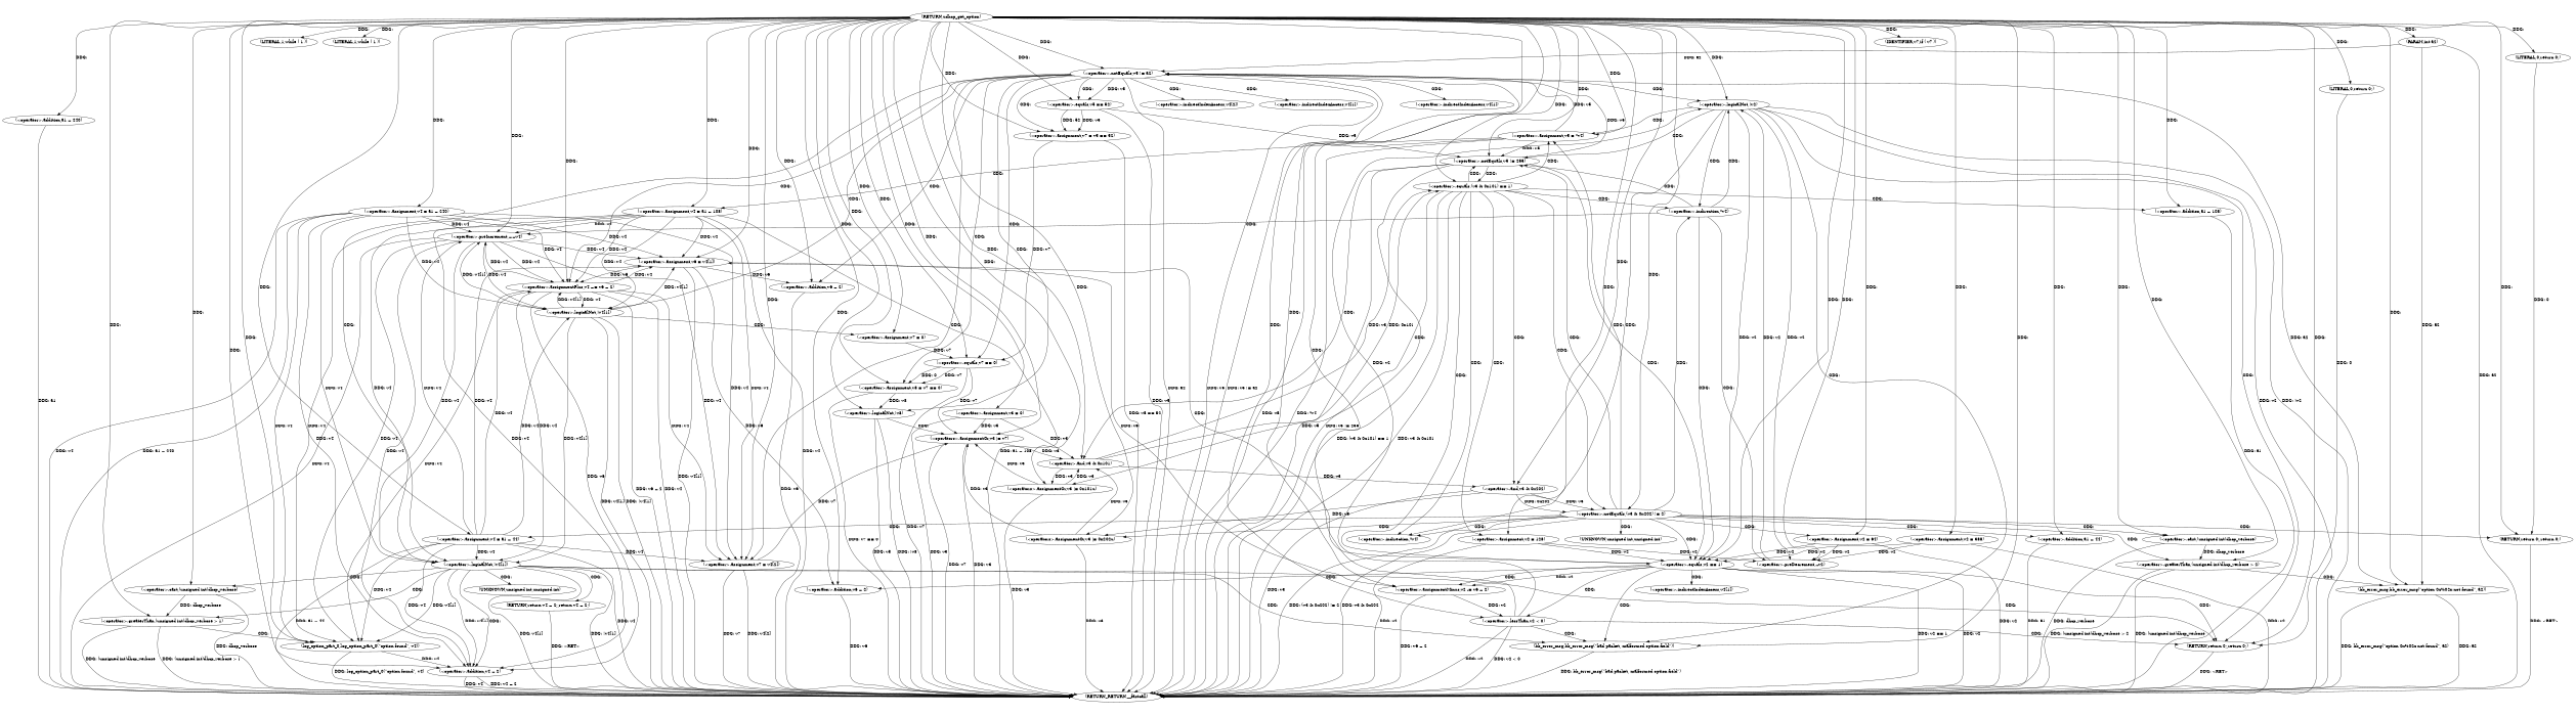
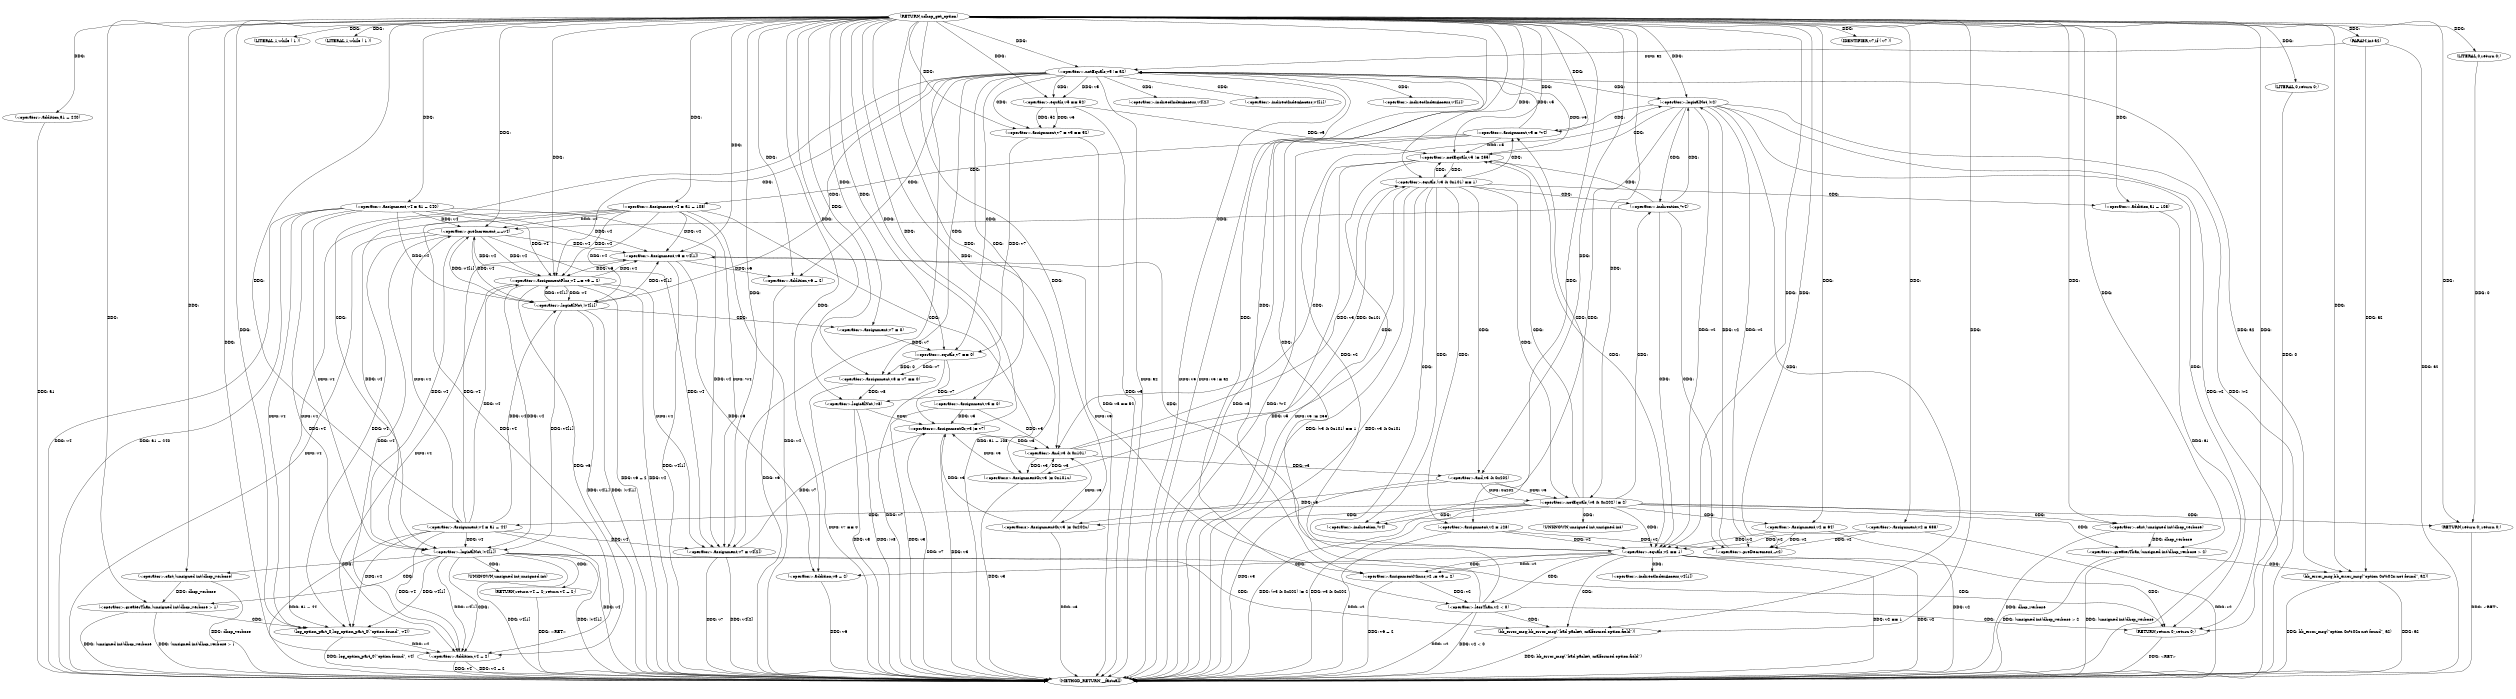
  digraph {
    n1 [label="(RETURN,udhcp_get_option)"]
    n2 [label="(PARAM,int a2)"]
    n3 [label="(<operator>.assignment,v2 = 388)"]
    n4 [label="(<operator>.assignment,v3 = 0)"]
    n5 [label="(<operator>.assignment,v4 = a1 + 240)"]
    n6 [label="(<operator>.addition,a1 + 240)"]
    n7 [label="(LITERAL,1,while ( 1 ))"]
    n8 [label="(LITERAL,1,while ( 1 ))"]
    n9 [label="(<operator>.assignment,v5 = *v4)"]
    n10 [label="(<operator>.preDecrement,--v2)"]
    n11 [label="(<operator>.preIncrement,++v4)"]
    n12 [label="(<operator>.logicalNot,!v2)"]
    n13 [label="(<operator>.notEquals,v5 != 255)"]
    n14 [label="(<operator>.equals,(v3 & 0x101) == 1)"]
    n15 [label="(<operator>.and,v3 & 0x101)"]
    n16 [label="(<operators>.assignmentOr,v3 |= 0x101u)"]
    n17 [label="(<operator>.assignment,v4 = a1 + 108)"]
    n18 [label="(<operator>.addition,a1 + 108)"]
    n19 [label="(<operator>.assignment,v2 = 128)"]
    n20 [label="(<operator>.notEquals,(v3 & 0x202) != 2)"]
    n21 [label="(<operator>.and,v3 & 0x202)"]
    n22 [label="(<operator>.greaterThan,(unsigned int)dhcp_verbose > 2)"]
    n23 [label="(<operator>.cast,(unsigned int)dhcp_verbose)"]
    n24 [label="(bb_error_msg,bb_error_msg(\"option 0x%02x not found\", a2))"]
    n25 [label="(RETURN,return 0;,return 0;)"]
    n26 [label="(LITERAL,0,return 0;)"]
    n27 [label="(<operators>.assignmentOr,v3 |= 0x202u)"]
    n28 [label="(<operator>.assignment,v4 = a1 + 44)"]
-   n29 [label="(<operator>.addition,a1 + 44)"]
    n30 [label="(<operator>.assignment,v2 = 64)"]
    n31 [label="(<operator>.equals,v2 == 1)"]
    n32 [label="(<operator>.assignment,v6 = v4[1])"]
    n33 [label="(<operator>.assignmentMinus,v2 -= v6 + 2)"]
    n34 [label="(<operator>.addition,v6 + 2)"]
    n35 [label="(<operator>.lessThan,v2 < 0)"]
    n36 [label="(<operator>.notEquals,v5 != a2)"]
    n37 [label="(<operator>.assignment,v7 = v5 == 52)"]
    n38 [label="(<operator>.equals,v5 == 52)"]
    n39 [label="(<operator>.assignment,v7 = 0)"]
    n40 [label="(<operator>.assignment,v8 = v7 == 0)"]
    n41 [label="(<operator>.equals,v7 == 0)"]
    n42 [label="(IDENTIFIER,v7,if ( v7 ))"]
    n43 [label="(<operator>.assignment,v7 = v4[2])"]
    n44 [label="(<operator>.assignmentPlus,v4 += v6 + 2)"]
    n45 [label="(<operator>.addition,v6 + 2)"]
    n46 [label="(<operator>.logicalNot,!v8)"]
    n47 [label="(<operators>.assignmentOr,v3 |= v7)"]
    n48 [label="(bb_error_msg,bb_error_msg(\"bad packet, malformed option field\"))"]
    n49 [label="(RETURN,return 0;,return 0;)"]
    n50 [label="(LITERAL,0,return 0;)"]
    n51 [label="(<operator>.greaterThan,(unsigned int)dhcp_verbose > 1)"]
    n52 [label="(<operator>.cast,(unsigned int)dhcp_verbose)"]
    n53 [label="(log_option_part_0,log_option_part_0(\"option found\", v4))"]
    n54 [label="(<operator>.addition,v4 + 2)"]
-   n55 [label="(RETURN_RETURN,__fastcall)"]
+   n55 [label="(METHOD_RETURN,__fastcall)"]
    n56 [label="(<operator>.logicalNot,!v4[1])"]
    n57 [label="(<operator>.logicalNot,!v4[1])"]
    n58 [label="(<operator>.indirection,*v4)"]
    n59 [label="(<operator>.indirection,*v4)"]
    n60 [label="(UNKNOWN,unsigned int,unsigned int)"]
    n61 [label="(<operator>.indirectIndexAccess,v4[1])"]
    n62 [label="(<operator>.indirectIndexAccess,v4[1])"]
    n63 [label="(<operator>.indirectIndexAccess,v4[2])"]
    n64 [label="(<operator>.indirectIndexAccess,v4[1])"]
    n65 [label="(RETURN,return v4 + 2;,return v4 + 2;)"]
    n66 [label="(UNKNOWN,unsigned int,unsigned int)"]
    n1 -> n2 [label="DDG: "]
    n1 -> n3 [label="DDG: "]
    n1 -> n4 [label="DDG: "]
    n1 -> n5 [label="DDG: "]
    n1 -> n6 [label="DDG: "]
    n1 -> n7 [label="DDG: "]
    n1 -> n8 [label="DDG: "]
    n1 -> n9 [label="DDG: "]
    n1 -> n10 [label="DDG: "]
    n1 -> n11 [label="DDG: "]
    n1 -> n12 [label="DDG: "]
    n1 -> n13 [label="DDG: "]
    n1 -> n14 [label="DDG: "]
    n1 -> n15 [label="DDG: "]
    n1 -> n16 [label="DDG: "]
    n1 -> n17 [label="DDG: "]
    n1 -> n18 [label="DDG: "]
    n1 -> n19 [label="DDG: "]
    n1 -> n20 [label="DDG: "]
    n1 -> n21 [label="DDG: "]
    n1 -> n22 [label="DDG: "]
    n1 -> n23 [label="DDG: "]
    n1 -> n24 [label="DDG: "]
    n1 -> n25 [label="DDG: "]
    n1 -> n26 [label="DDG: "]
    n1 -> n27 [label="DDG: "]
    n1 -> n28 [label="DDG: "]
-   n1 -> n29 [label="DDG: "]
    n1 -> n30 [label="DDG: "]
    n1 -> n31 [label="DDG: "]
    n1 -> n32 [label="DDG: "]
    n1 -> n33 [label="DDG: "]
    n1 -> n34 [label="DDG: "]
    n1 -> n35 [label="DDG: "]
    n1 -> n36 [label="DDG: "]
    n1 -> n37 [label="DDG: "]
    n1 -> n38 [label="DDG: "]
    n1 -> n39 [label="DDG: "]
    n1 -> n40 [label="DDG: "]
    n1 -> n41 [label="DDG: "]
    n1 -> n42 [label="DDG: "]
    n1 -> n43 [label="DDG: "]
    n1 -> n44 [label="DDG: "]
    n1 -> n45 [label="DDG: "]
    n1 -> n46 [label="DDG: "]
    n1 -> n47 [label="DDG: "]
    n1 -> n48 [label="DDG: "]
    n1 -> n49 [label="DDG: "]
    n1 -> n50 [label="DDG: "]
    n1 -> n51 [label="DDG: "]
    n1 -> n52 [label="DDG: "]
    n1 -> n53 [label="DDG: "]
    n1 -> n54 [label="DDG: "]
    n2 -> n24 [label="DDG: a2"]
    n2 -> n36 [label="DDG: a2"]
    n2 -> n55 [label="DDG: a2"]
    n3 -> n10 [label="DDG: v2"]
    n3 -> n31 [label="DDG: v2"]
    n3 -> n55 [label="DDG: v2"]
    n4 -> n15 [label="DDG: v3"]
    n4 -> n47 [label="DDG: v3"]
    n4 -> n55 [label="DDG: v3"]
    n5 -> n11 [label="DDG: v4"]
    n5 -> n32 [label="DDG: v4"]
    n5 -> n43 [label="DDG: v4"]
    n5 -> n44 [label="DDG: v4"]
    n5 -> n53 [label="DDG: v4"]
    n5 -> n54 [label="DDG: v4"]
    n5 -> n55 [label="DDG: a1 + 240"]
    n5 -> n55 [label="DDG: v4"]
    n5 -> n56 [label="DDG: v4"]
    n5 -> n57 [label="DDG: v4"]
    n6 -> n55 [label="DDG: a1"]
    n9 -> n13 [label="DDG: v5"]
    n9 -> n17 [label="CDG: "]
    n9 -> n36 [label="DDG: v5"]
    n9 -> n55 [label="DDG: *v4"]
    n9 -> n55 [label="DDG: v5"]
    n10 -> n12 [label="DDG: v2"]
    n11 -> n32 [label="DDG: v4"]
    n11 -> n43 [label="DDG: v4"]
    n11 -> n44 [label="DDG: v4"]
    n11 -> n53 [label="DDG: v4"]
    n11 -> n54 [label="DDG: v4"]
    n11 -> n55 [label="DDG: v4"]
    n11 -> n56 [label="DDG: v4"]
    n11 -> n57 [label="DDG: v4"]
    n12 -> n9 [label="CDG: "]
    n12 -> n10 [label="DDG: v2"]
    n12 -> n13 [label="CDG: "]
    n12 -> n31 [label="DDG: v2"]
    n12 -> n48 [label="CDG: "]
    n12 -> n49 [label="CDG: "]
    n12 -> n55 [label="DDG: !v2"]
    n12 -> n55 [label="DDG: v2"]
    n12 -> n58 [label="CDG: "]
    n12 -> n59 [label="CDG: "]
    n13 -> n14 [label="CDG: "]
    n13 -> n15 [label="CDG: "]
    n13 -> n31 [label="CDG: "]
    n13 -> n36 [label="DDG: v5"]
    n13 -> n55 [label="DDG: v5"]
    n13 -> n55 [label="DDG: v5 != 255"]
    n14 -> n9 [label="CDG: "]
    n14 -> n13 [label="CDG: "]
    n14 -> n16 [label="CDG: "]
    n14 -> n18 [label="CDG: "]
    n14 -> n19 [label="CDG: "]
    n14 -> n20 [label="CDG: "]
    n14 -> n21 [label="CDG: "]
    n14 -> n31 [label="CDG: "]
    n14 -> n55 [label="DDG: (v3 & 0x101) == 1"]
    n14 -> n55 [label="DDG: v3 & 0x101"]
    n14 -> n58 [label="CDG: "]
    n14 -> n59 [label="CDG: "]
    n15 -> n14 [label="DDG: v3"]
    n15 -> n14 [label="DDG: 0x101"]
    n15 -> n16 [label="DDG: v3"]
    n15 -> n21 [label="DDG: v3"]
    n16 -> n15 [label="DDG: v3"]
    n16 -> n47 [label="DDG: v3"]
    n16 -> n55 [label="DDG: v3"]
    n17 -> n11 [label="DDG: v4"]
    n17 -> n32 [label="DDG: v4"]
-   n17 -> n43 [label="DDG: v4"]
+   n17 -> n43 [label="DDG: *v4"]
    n17 -> n44 [label="DDG: v4"]
    n17 -> n53 [label="DDG: v4"]
    n17 -> n54 [label="DDG: v4"]
    n17 -> n55 [label="DDG: a1 + 108"]
    n17 -> n55 [label="DDG: v4"]
    n17 -> n56 [label="DDG: v4"]
    n17 -> n57 [label="DDG: v4"]
    n18 -> n55 [label="DDG: a1"]
    n19 -> n10 [label="DDG: v2"]
    n19 -> n31 [label="DDG: v2"]
    n19 -> n55 [label="DDG: v2"]
    n20 -> n9 [label="CDG: "]
    n20 -> n13 [label="CDG: "]
    n20 -> n22 [label="CDG: "]
    n20 -> n23 [label="CDG: "]
    n20 -> n25 [label="CDG: "]
    n20 -> n27 [label="CDG: "]
    n20 -> n28 [label="CDG: "]
-   n20 -> n29 [label="CDG: "]
    n20 -> n30 [label="CDG: "]
    n20 -> n31 [label="CDG: "]
    n20 -> n55 [label="DDG: v3 & 0x202"]
    n20 -> n55 [label="DDG: (v3 & 0x202) != 2"]
    n20 -> n58 [label="CDG: "]
    n20 -> n59 [label="CDG: "]
    n20 -> n60 [label="CDG: "]
    n21 -> n20 [label="DDG: v3"]
    n21 -> n20 [label="DDG: 0x202"]
    n21 -> n27 [label="DDG: v3"]
    n21 -> n55 [label="DDG: v3"]
    n22 -> n24 [label="CDG: "]
    n22 -> n55 [label="DDG: (unsigned int)dhcp_verbose"]
    n22 -> n55 [label="DDG: (unsigned int)dhcp_verbose > 2"]
    n23 -> n22 [label="DDG: dhcp_verbose"]
    n23 -> n55 [label="DDG: dhcp_verbose"]
    n24 -> n55 [label="DDG: a2"]
    n24 -> n55 [label="DDG: bb_error_msg(\"option 0x%02x not found\", a2)"]
    n25 -> n55 [label="DDG: <RET>"]
    n26 -> n25 [label="DDG: 0"]
    n27 -> n15 [label="DDG: v3"]
    n27 -> n47 [label="DDG: v3"]
    n27 -> n55 [label="DDG: v3"]
    n28 -> n11 [label="DDG: v4"]
    n28 -> n32 [label="DDG: v4"]
    n28 -> n43 [label="DDG: v4"]
    n28 -> n44 [label="DDG: v4"]
    n28 -> n53 [label="DDG: v4"]
    n28 -> n54 [label="DDG: v4"]
    n28 -> n55 [label="DDG: a1 + 44"]
    n28 -> n55 [label="DDG: v4"]
    n28 -> n56 [label="DDG: v4"]
    n28 -> n57 [label="DDG: v4"]
-   n29 -> n55 [label="DDG: a1"]
    n30 -> n10 [label="DDG: v2"]
    n30 -> n31 [label="DDG: v2"]
    n30 -> n55 [label="DDG: v2"]
    n31 -> n32 [label="CDG: "]
    n31 -> n33 [label="DDG: v2"]
    n31 -> n33 [label="CDG: "]
    n31 -> n34 [label="CDG: "]
    n31 -> n35 [label="CDG: "]
    n31 -> n48 [label="CDG: "]
    n31 -> n49 [label="CDG: "]
    n31 -> n55 [label="DDG: v2"]
    n31 -> n55 [label="DDG: v2 == 1"]
    n31 -> n61 [label="CDG: "]
    n32 -> n33 [label="DDG: v6"]
    n32 -> n34 [label="DDG: v6"]
    n32 -> n44 [label="DDG: v6"]
    n32 -> n45 [label="DDG: v6"]
    n32 -> n55 [label="DDG: v4[1]"]
    n33 -> n35 [label="DDG: v2"]
    n33 -> n55 [label="DDG: v6 + 2"]
    n34 -> n55 [label="DDG: v6"]
    n35 -> n12 [label="DDG: v2"]
    n35 -> n36 [label="CDG: "]
    n35 -> n48 [label="CDG: "]
    n35 -> n49 [label="CDG: "]
    n35 -> n55 [label="DDG: v2 < 0"]
    n35 -> n55 [label="DDG: v2"]
    n36 -> n12 [label="CDG: "]
    n36 -> n24 [label="DDG: a2"]
    n36 -> n37 [label="CDG: "]
    n36 -> n38 [label="DDG: v5"]
    n36 -> n38 [label="CDG: "]
    n36 -> n40 [label="CDG: "]
    n36 -> n41 [label="CDG: "]
    n36 -> n43 [label="CDG: "]
    n36 -> n44 [label="CDG: "]
    n36 -> n45 [label="CDG: "]
    n36 -> n46 [label="CDG: "]
    n36 -> n55 [label="DDG: a2"]
    n36 -> n55 [label="DDG: v5"]
    n36 -> n55 [label="DDG: v5 != a2"]
    n36 -> n56 [label="CDG: "]
    n36 -> n57 [label="CDG: "]
    n36 -> n62 [label="CDG: "]
    n36 -> n63 [label="CDG: "]
    n36 -> n64 [label="CDG: "]
    n37 -> n41 [label="DDG: v7"]
    n37 -> n55 [label="DDG: v5 == 52"]
    n38 -> n13 [label="DDG: v5"]
    n38 -> n37 [label="DDG: v5"]
    n38 -> n37 [label="DDG: 52"]
    n38 -> n55 [label="DDG: v5"]
    n39 -> n41 [label="DDG: v7"]
    n40 -> n46 [label="DDG: v8"]
    n40 -> n55 [label="DDG: v7 == 0"]
    n41 -> n40 [label="DDG: v7"]
    n41 -> n40 [label="DDG: 0"]
    n41 -> n47 [label="DDG: v7"]
    n41 -> n55 [label="DDG: v7"]
    n43 -> n47 [label="DDG: v7"]
    n43 -> n55 [label="DDG: v7"]
    n43 -> n55 [label="DDG: v4[2]"]
    n44 -> n11 [label="DDG: v4"]
    n44 -> n32 [label="DDG: v4"]
    n44 -> n43 [label="DDG: v4"]
    n44 -> n53 [label="DDG: v4"]
    n44 -> n54 [label="DDG: v6"]
    n44 -> n55 [label="DDG: v6 + 2"]
    n44 -> n55 [label="DDG: v4"]
    n44 -> n56 [label="DDG: v4"]
    n44 -> n57 [label="DDG: v4"]
    n45 -> n55 [label="DDG: v6"]
    n46 -> n47 [label="CDG: "]
    n46 -> n55 [label="DDG: v8"]
    n46 -> n55 [label="DDG: !v8"]
    n47 -> n15 [label="DDG: v3"]
    n47 -> n55 [label="DDG: v7"]
    n47 -> n55 [label="DDG: v3"]
    n48 -> n55 [label="DDG: bb_error_msg(\"bad packet, malformed option field\")"]
    n49 -> n55 [label="DDG: <RET>"]
    n50 -> n49 [label="DDG: 0"]
    n51 -> n53 [label="CDG: "]
    n51 -> n55 [label="DDG: (unsigned int)dhcp_verbose"]
    n51 -> n55 [label="DDG: (unsigned int)dhcp_verbose > 1"]
    n52 -> n51 [label="DDG: dhcp_verbose"]
    n52 -> n55 [label="DDG: dhcp_verbose"]
    n53 -> n54 [label="DDG: v4"]
    n53 -> n55 [label="DDG: log_option_part_0(\"option found\", v4)"]
    n54 -> n55 [label="DDG: v4 + 2"]
    n54 -> n55 [label="DDG: v4"]
    n56 -> n11 [label="DDG: v4[1]"]
    n56 -> n32 [label="DDG: v4[1]"]
    n56 -> n39 [label="CDG: "]
    n56 -> n44 [label="DDG: v4[1]"]
    n56 -> n55 [label="DDG: v4[1]"]
    n56 -> n55 [label="DDG: !v4[1]"]
    n56 -> n57 [label="DDG: v4[1]"]
    n57 -> n48 [label="CDG: "]
    n57 -> n49 [label="CDG: "]
    n57 -> n51 [label="CDG: "]
    n57 -> n52 [label="CDG: "]
    n57 -> n53 [label="DDG: v4[1]"]
    n57 -> n54 [label="DDG: v4[1]"]
    n57 -> n54 [label="CDG: "]
    n57 -> n55 [label="DDG: !v4[1]"]
    n57 -> n55 [label="DDG: v4[1]"]
    n57 -> n65 [label="CDG: "]
    n57 -> n66 [label="CDG: "]
    n59 -> n10 [label="CDG: "]
    n59 -> n11 [label="CDG: "]
    n59 -> n12 [label="CDG: "]
    n59 -> n13 [label="CDG: "]
    n59 -> n31 [label="CDG: "]
    n65 -> n55 [label="DDG: <RET>"]
  }
